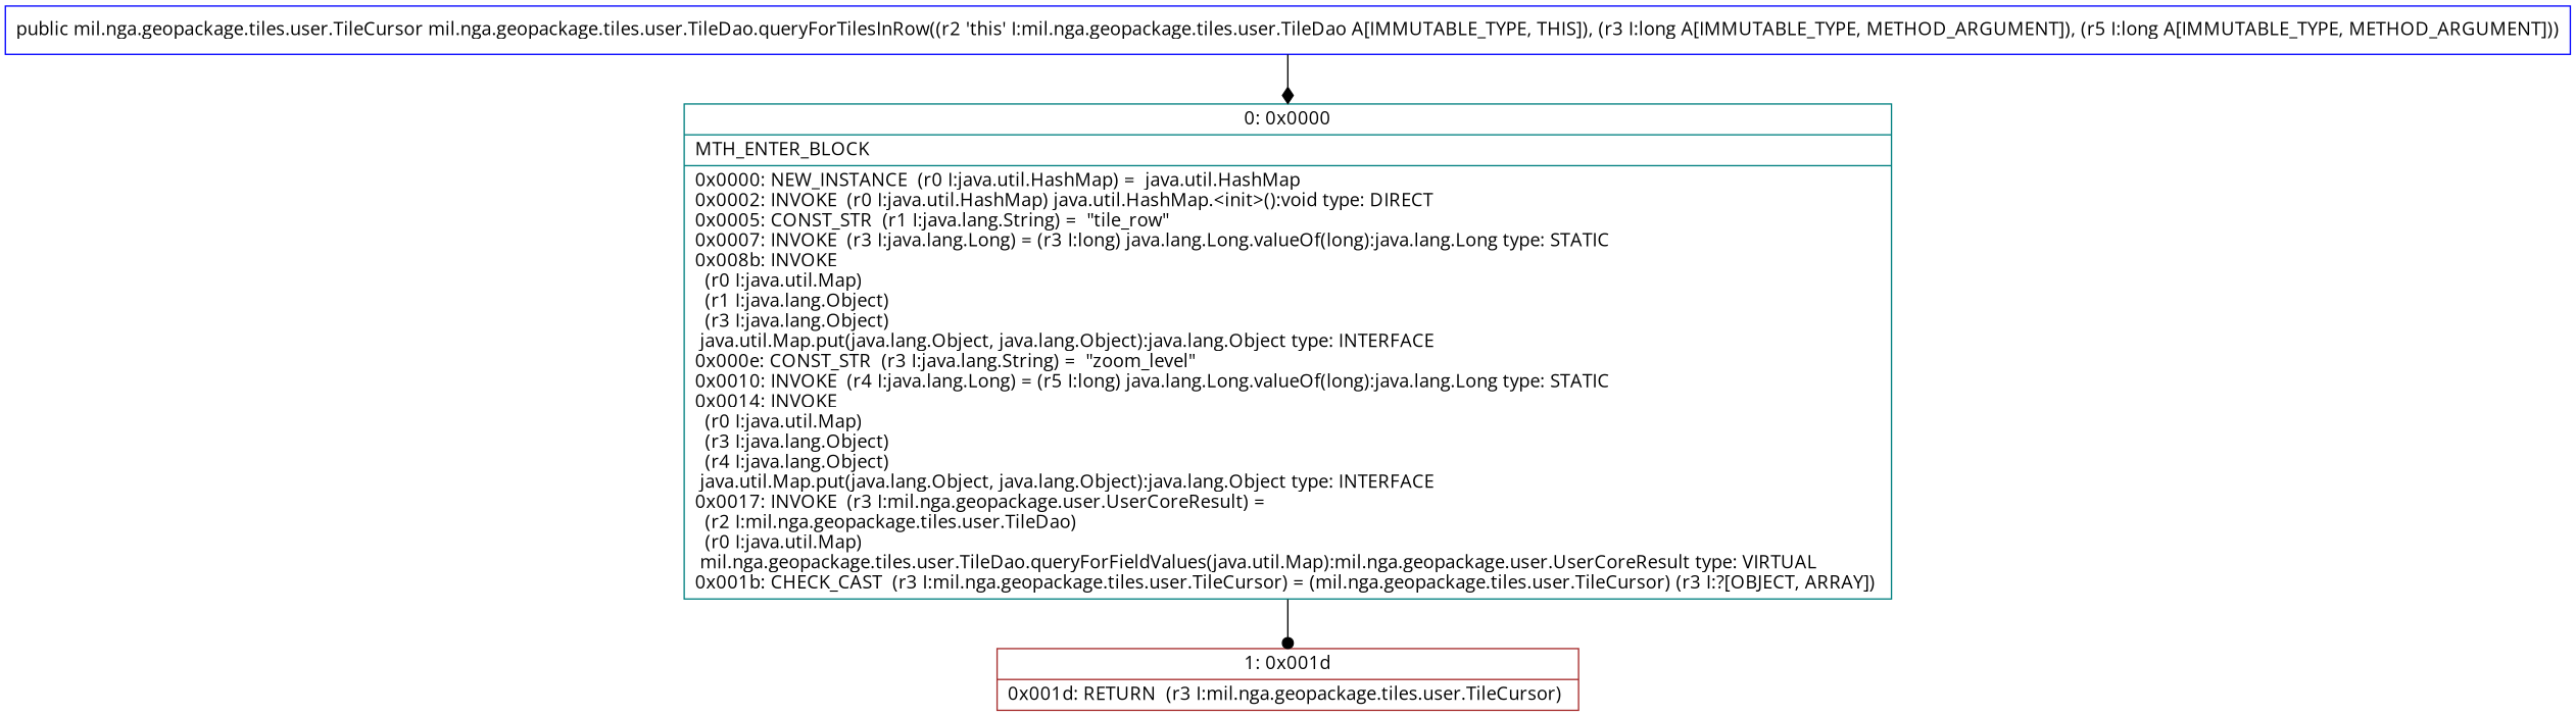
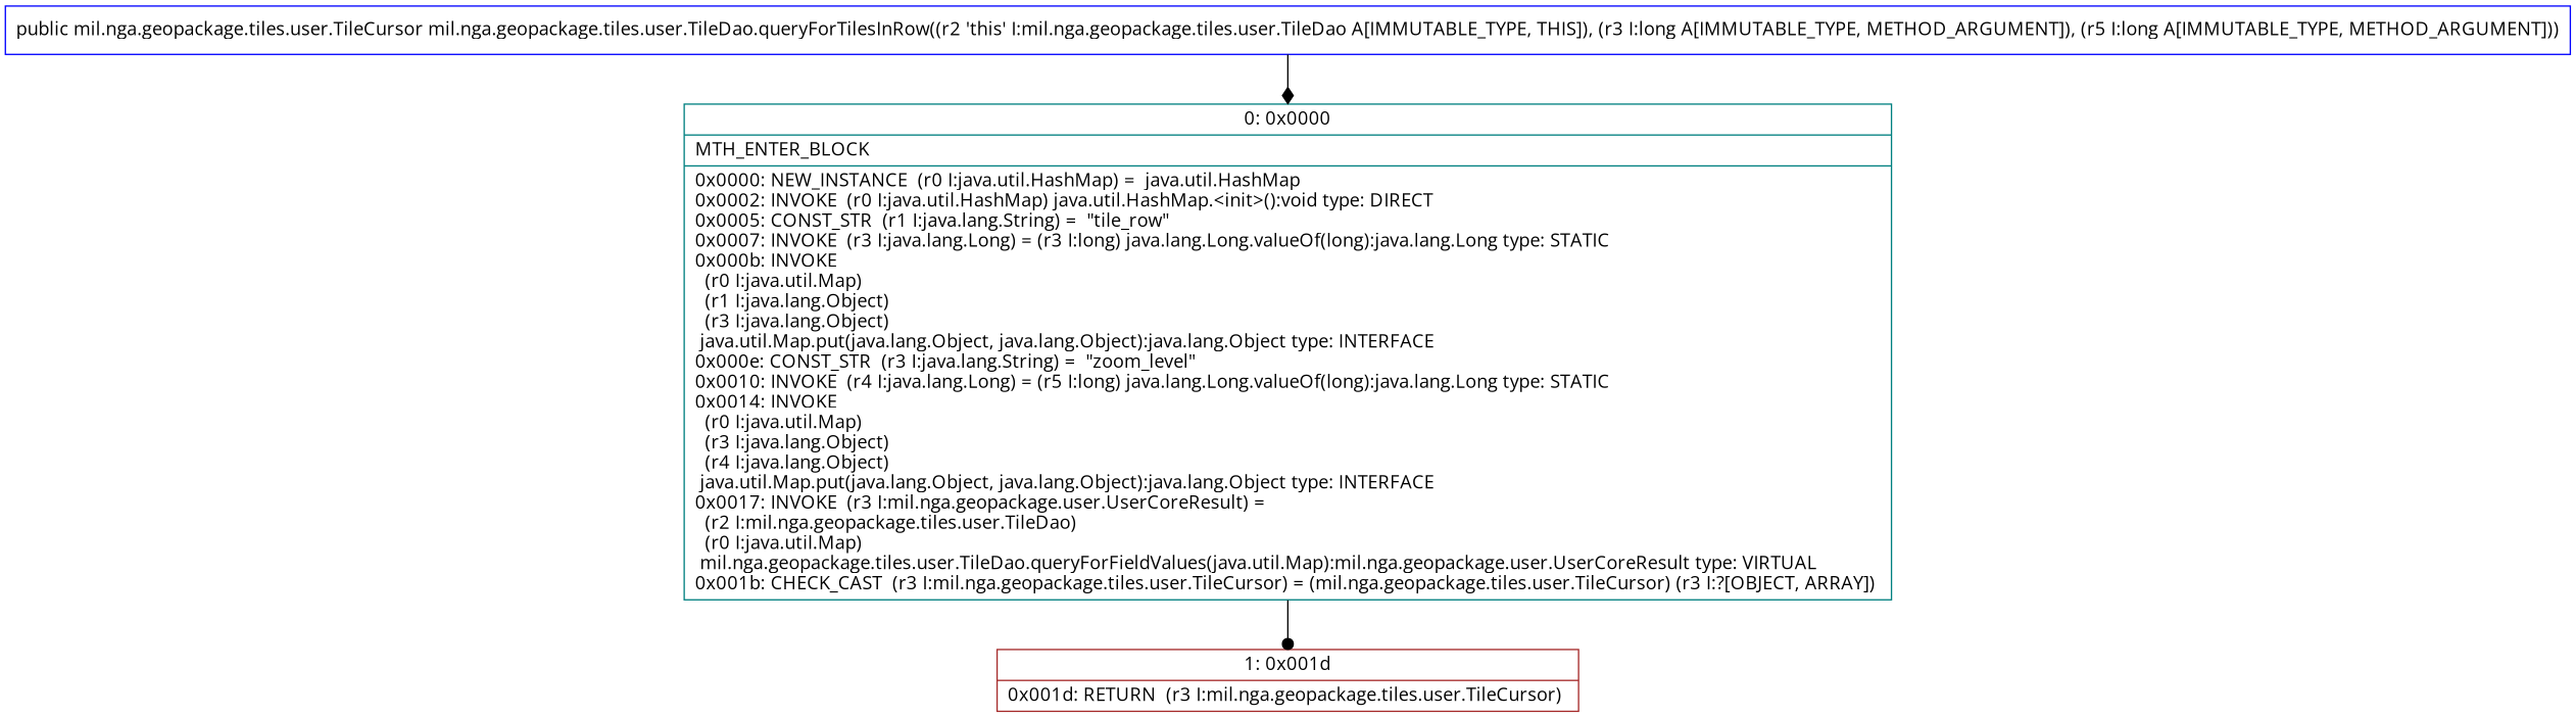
  digraph {
    fontname="Open Sans"
    node [shape=record fontname="Open Sans"]
    edge [fontname="Open Sans"]
-   n1 [label="{0\:\ 0x0000|MTH_ENTER_BLOCK\l|0x0000: NEW_INSTANCE  (r0 I:java.util.HashMap) =  java.util.HashMap \l0x0002: INVOKE  (r0 I:java.util.HashMap) java.util.HashMap.\<init\>():void type: DIRECT \l0x0005: CONST_STR  (r1 I:java.lang.String) =  \"tile_row\" \l0x0007: INVOKE  (r3 I:java.lang.Long) = (r3 I:long) java.lang.Long.valueOf(long):java.lang.Long type: STATIC \l0x008b: INVOKE  \l  (r0 I:java.util.Map)\l  (r1 I:java.lang.Object)\l  (r3 I:java.lang.Object)\l java.util.Map.put(java.lang.Object, java.lang.Object):java.lang.Object type: INTERFACE \l0x000e: CONST_STR  (r3 I:java.lang.String) =  \"zoom_level\" \l0x0010: INVOKE  (r4 I:java.lang.Long) = (r5 I:long) java.lang.Long.valueOf(long):java.lang.Long type: STATIC \l0x0014: INVOKE  \l  (r0 I:java.util.Map)\l  (r3 I:java.lang.Object)\l  (r4 I:java.lang.Object)\l java.util.Map.put(java.lang.Object, java.lang.Object):java.lang.Object type: INTERFACE \l0x0017: INVOKE  (r3 I:mil.nga.geopackage.user.UserCoreResult) = \l  (r2 I:mil.nga.geopackage.tiles.user.TileDao)\l  (r0 I:java.util.Map)\l mil.nga.geopackage.tiles.user.TileDao.queryForFieldValues(java.util.Map):mil.nga.geopackage.user.UserCoreResult type: VIRTUAL \l0x001b: CHECK_CAST  (r3 I:mil.nga.geopackage.tiles.user.TileCursor) = (mil.nga.geopackage.tiles.user.TileCursor) (r3 I:?[OBJECT, ARRAY]) \l}" color=teal]
+   n1 [label="{0\:\ 0x0000|MTH_ENTER_BLOCK\l|0x0000: NEW_INSTANCE  (r0 I:java.util.HashMap) =  java.util.HashMap \l0x0002: INVOKE  (r0 I:java.util.HashMap) java.util.HashMap.\<init\>():void type: DIRECT \l0x0005: CONST_STR  (r1 I:java.lang.String) =  \"tile_row\" \l0x0007: INVOKE  (r3 I:java.lang.Long) = (r3 I:long) java.lang.Long.valueOf(long):java.lang.Long type: STATIC \l0x000b: INVOKE  \l  (r0 I:java.util.Map)\l  (r1 I:java.lang.Object)\l  (r3 I:java.lang.Object)\l java.util.Map.put(java.lang.Object, java.lang.Object):java.lang.Object type: INTERFACE \l0x000e: CONST_STR  (r3 I:java.lang.String) =  \"zoom_level\" \l0x0010: INVOKE  (r4 I:java.lang.Long) = (r5 I:long) java.lang.Long.valueOf(long):java.lang.Long type: STATIC \l0x0014: INVOKE  \l  (r0 I:java.util.Map)\l  (r3 I:java.lang.Object)\l  (r4 I:java.lang.Object)\l java.util.Map.put(java.lang.Object, java.lang.Object):java.lang.Object type: INTERFACE \l0x0017: INVOKE  (r3 I:mil.nga.geopackage.user.UserCoreResult) = \l  (r2 I:mil.nga.geopackage.tiles.user.TileDao)\l  (r0 I:java.util.Map)\l mil.nga.geopackage.tiles.user.TileDao.queryForFieldValues(java.util.Map):mil.nga.geopackage.user.UserCoreResult type: VIRTUAL \l0x001b: CHECK_CAST  (r3 I:mil.nga.geopackage.tiles.user.TileCursor) = (mil.nga.geopackage.tiles.user.TileCursor) (r3 I:?[OBJECT, ARRAY]) \l}" color=teal]
    n2 [label="{1\:\ 0x001d|0x001d: RETURN  (r3 I:mil.nga.geopackage.tiles.user.TileCursor) \l}" color=brown]
    n3 [label="{public mil.nga.geopackage.tiles.user.TileCursor mil.nga.geopackage.tiles.user.TileDao.queryForTilesInRow((r2 'this' I:mil.nga.geopackage.tiles.user.TileDao A[IMMUTABLE_TYPE, THIS]), (r3 I:long A[IMMUTABLE_TYPE, METHOD_ARGUMENT]), (r5 I:long A[IMMUTABLE_TYPE, METHOD_ARGUMENT])) }" color=blue]
    n1 -> n2 [arrowhead=dot]
    n3 -> n1 [arrowhead=diamond]
  }
